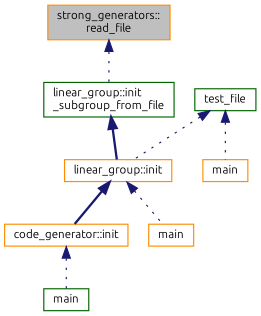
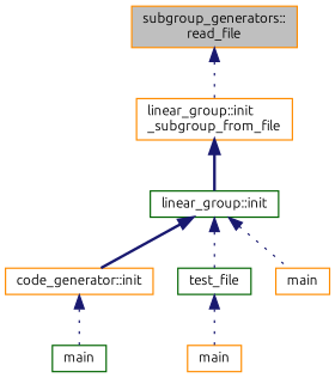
  digraph {
    fontname=Ubuntu
    rankdir=TB
    node [color=darkorange fillcolor=white fontname=Ubuntu fontsize=10 shape=record style=filled]
    edge [color=midnightblue dir=back fontname=Ubuntu fontsize=10 labelfontname=Helvetica labelfontsize=10 style=dotted]
-   n1 [fillcolor=grey75 fontcolor=black height=0.2 label="strong_generators::\lread_file" width=0.4]
-   n2 [color=darkgreen height=0.2 label="linear_group::init\l_subgroup_from_file" width=0.4]
-   n3 [height=0.2 label="linear_group::init" width=0.4]
+   n1 [fillcolor=grey75 fontcolor=black height=0.2 label="subgroup_generators::\lread_file" width=0.4]
+   n2 [height=0.2 label="linear_group::init\l_subgroup_from_file" width=0.4]
+   n3 [color=darkgreen height=0.2 label="linear_group::init" width=0.4]
    n4 [height=0.2 label="code_generator::init" width=0.4]
    n5 [color=darkgreen height=0.2 label=test_file width=0.4]
    n6 [height=0.2 label=main width=0.4]
    n7 [color=darkgreen height=0.2 label=main width=0.4]
    n8 [height=0.2 label=main width=0.4]
    n1 -> n2
    n2 -> n3 [style=bold]
    n3 -> n4 [style=bold]
-   n5 -> n3
+   n3 -> n5
    n3 -> n6
    n4 -> n7
    n5 -> n8
  }
